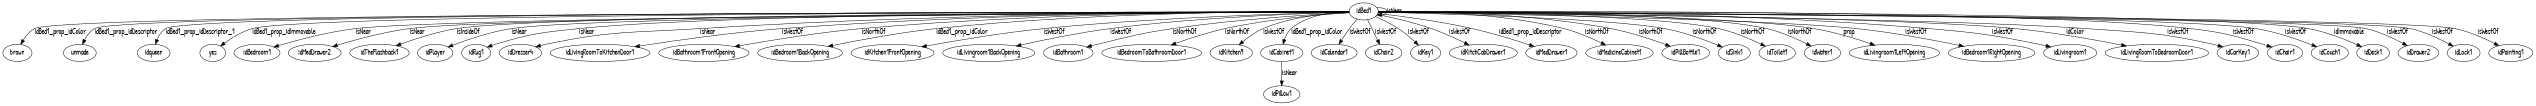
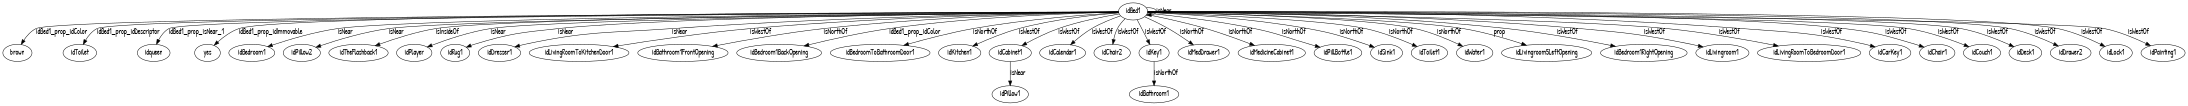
  digraph {
    fontname="Patrick Hand"
    node [fontname="Patrick Hand" node_type=entity_node]
    edge [edge_type=relationship fontname="Patrick Hand"]
    idBed1
    brown [node_type=property_node]
-   unmade [node_type=property_node]
+   unmade [node_type=property_node label=idToilet]
    idqueen [node_type=property_node]
    yes [node_type=property_node]
    idBedroom1
-   idPillow2 [label=idMedDrawer2]
+   idPillow2
    idTheFlashback1
    idPlayer
    idRug1
-   idDresser1 [label=idDresser4]
+   idDresser1
    idLivingRoomToKitchenDoor1
    idBathroom1FrontOpening
    idBedroom1BackOpening
-   idKitchen1FrontOpening
-   idLivingroom1BackOpening
    idBathroom1
    idBedroomToBathroomDoor1
-   idKitchen1 [label=idKitchen9]
+   idKitchen1
    idCabinet1
    idCalendar1
    idChair2
    idKey1
-   idKitchCabDrawer1
    idMedDrawer1
    idMedicineCabinet1
    idPillBottle1
    idSink1
    idToilet1
    idWater1
-   idLivingroom1LeftOpening
+   idLivingroom1LeftOpening [label=idLivingroom5LeftOpening]
    idBedroom1RightOpening
    idLivingroom1
    idLivingRoomToBedroomDoor1
    idCarKey1
    idChair1
    idCouch1
    idDesk1
    idDrawer2
    idLock1
    idPainting1
    idPillow1
    idBed1 -> idBed1 [label=isNear]
    idBed1 -> brown [edge_type=property label=idBed1_prop_idColor]
    idBed1 -> unmade [edge_type=property label=idBed1_prop_idDescriptor]
-   idBed1 -> idqueen [edge_type=property label=idBed1_prop_idDescriptor_1]
+   idBed1 -> idqueen [edge_type=property label=idBed1_prop_isNear_1]
    idBed1 -> yes [edge_type=property label=idBed1_prop_idImmovable]
    idBed1 -> idBedroom1 [label=isNear]
    idBed1 -> idPillow2 [label=isNear]
    idBed1 -> idTheFlashback1 [label=isInsideOf]
    idBed1 -> idPlayer [label=isNear]
    idBed1 -> idRug1 [label=isNear]
    idBed1 -> idDresser1 [label=isNear]
    idBed1 -> idLivingRoomToKitchenDoor1 [label=isWestOf]
    idBed1 -> idBathroom1FrontOpening [label=isNorthOf]
    idBed1 -> idBedroom1BackOpening [label=idBed1_prop_idColor]
-   idBed1 -> idKitchen1FrontOpening [label=isWestOf]
-   idBed1 -> idLivingroom1BackOpening [label=isWestOf]
-   idBed1 -> idBathroom1 [label=isNorthOf]
+   idKey1 -> idBathroom1 [label=isNorthOf]
    idBed1 -> idBedroomToBathroomDoor1 [label=isNorthOf]
    idBed1 -> idKitchen1 [label=isWestOf]
-   idBed1 -> idCabinet1 [label=idBed1_prop_idColor]
+   idBed1 -> idCabinet1 [label=isWestOf]
    idBed1 -> idCalendar1 [label=isWestOf]
    idBed1 -> idChair2 [label=isWestOf]
    idBed1 -> idKey1 [label=isWestOf]
-   idBed1 -> idKitchCabDrawer1 [label=isWestOf]
-   idBed1 -> idMedDrawer1 [label=idBed1_prop_idDescriptor]
+   idBed1 -> idMedDrawer1 [label=isNorthOf]
    idBed1 -> idMedicineCabinet1 [label=isNorthOf]
    idBed1 -> idPillBottle1 [label=isNorthOf]
    idBed1 -> idSink1 [label=isNorthOf]
    idBed1 -> idToilet1 [label=isNorthOf]
    idBed1 -> idWater1 [label=isNorthOf]
    idBed1 -> idLivingroom1LeftOpening [label=prop]
    idBed1 -> idBedroom1RightOpening [label=isWestOf]
    idBed1 -> idLivingroom1 [label=isWestOf]
-   idBed1 -> idLivingRoomToBedroomDoor1 [label=idColor]
+   idBed1 -> idLivingRoomToBedroomDoor1 [label=isWestOf]
    idBed1 -> idCarKey1 [label=isWestOf]
    idBed1 -> idChair1 [label=isWestOf]
    idBed1 -> idCouch1 [label=isWestOf]
-   idBed1 -> idDesk1 [label=idImmovable]
+   idBed1 -> idDesk1 [label=isWestOf]
    idBed1 -> idDrawer2 [label=isWestOf]
    idBed1 -> idLock1 [label=isWestOf]
    idBed1 -> idPainting1 [label=isWestOf]
    idCabinet1 -> idPillow1 [label=isNear]
  }
